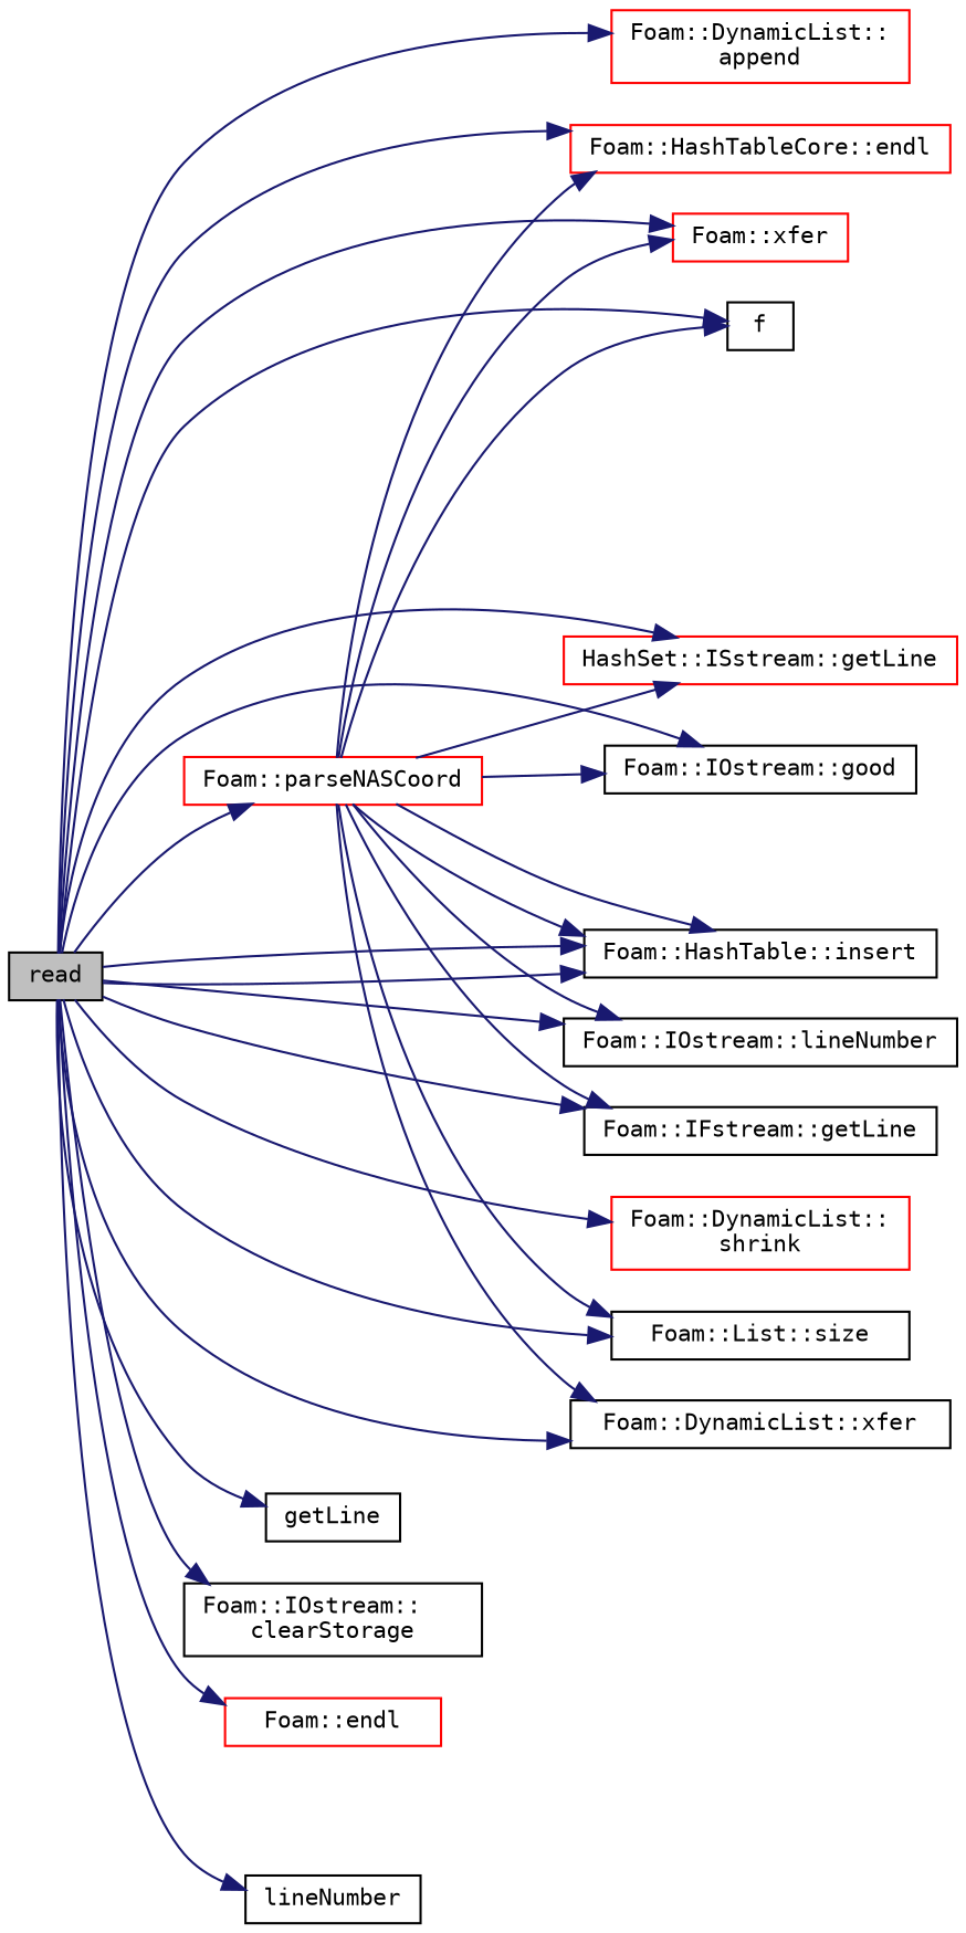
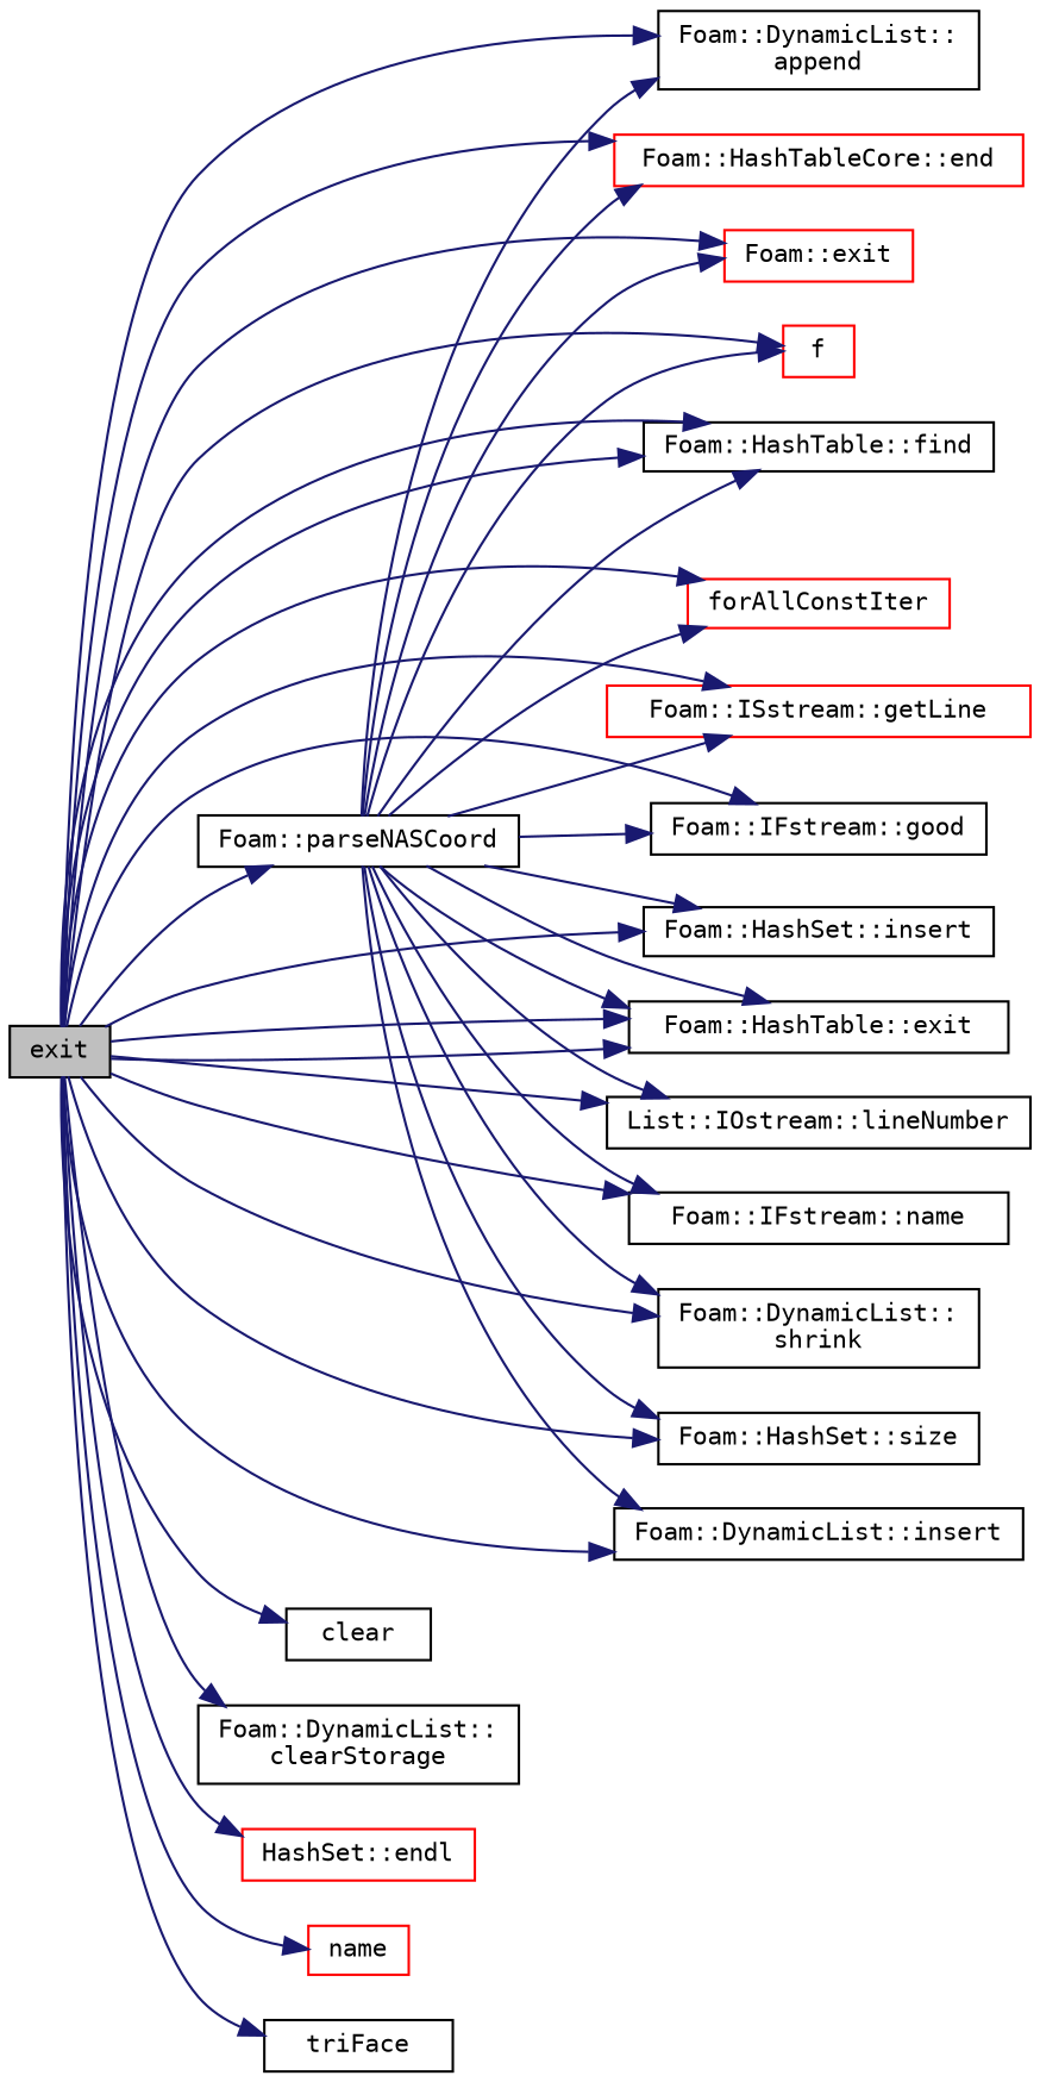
  digraph {
    fontname="DejaVu Sans Mono"
    rankdir=LR
    node [color=black fontname="DejaVu Sans Mono" fontsize=10 shape=record]
    edge [color=midnightblue fontname="DejaVu Sans Mono" fontsize=10 labelfontname=FreeSans labelfontsize=10 style=solid]
-   n1 [fillcolor=grey75 fontcolor=black height=0.2 label=read style=filled width=0.4]
-   n2 [color=red height=0.2 label="Foam::DynamicList::\lappend" width=0.4]
-   n3 [height=0.2 label=getLine width=0.4]
-   n4 [height=0.2 label="Foam::IOstream::\lclearStorage" width=0.4]
-   n5 [color=red height=0.2 label="Foam::HashTableCore::endl" width=0.4]
-   n6 [color=red height=0.2 label="Foam::endl" width=0.4]
-   n7 [color=red height=0.2 label="Foam::xfer" width=0.4]
-   n8 [height=0.2 label=f width=0.4]
-   n11 [color=red height=0.2 label="HashSet::ISstream::getLine" width=0.4]
-   n12 [height=0.2 label="Foam::IOstream::good" width=0.4]
-   n14 [height=0.2 label="Foam::HashTable::insert" width=0.4]
-   n15 [height=0.2 label="Foam::IOstream::lineNumber" width=0.4]
-   n17 [height=0.2 label="Foam::IFstream::getLine" width=0.4]
-   n18 [color=red height=0.2 label="Foam::parseNASCoord" width=0.4]
-   n19 [color=red height=0.2 label="Foam::DynamicList::\lshrink" width=0.4]
-   n20 [height=0.2 label="Foam::List::size" width=0.4]
-   n21 [height=0.2 label="Foam::DynamicList::xfer" width=0.4]
-   n22 [height=0.2 label=lineNumber width=0.4]
+   n1 [fillcolor=grey75 fontcolor=black height=0.2 label=exit style=filled width=0.4]
+   n2 [height=0.2 label="Foam::DynamicList::\lappend" width=0.4]
+   n3 [height=0.2 label=clear width=0.4]
+   n4 [height=0.2 label="Foam::DynamicList::\lclearStorage" width=0.4]
+   n5 [color=red height=0.2 label="Foam::HashTableCore::end" width=0.4]
+   n6 [color=red height=0.2 label="HashSet::endl" width=0.4]
+   n7 [color=red height=0.2 label="Foam::exit" width=0.4]
+   n8 [color=red height=0.2 label=f width=0.4]
+   n9 [height=0.2 label="Foam::HashTable::find" width=0.4]
+   n10 [color=red height=0.2 label=forAllConstIter width=0.4]
+   n11 [color=red height=0.2 label="Foam::ISstream::getLine" width=0.4]
+   n12 [height=0.2 label="Foam::IFstream::good" width=0.4]
+   n13 [height=0.2 label="Foam::HashSet::insert" width=0.4]
+   n14 [height=0.2 label="Foam::HashTable::exit" width=0.4]
+   n15 [height=0.2 label="List::IOstream::lineNumber" width=0.4]
+   n16 [color=red height=0.2 label=name width=0.4]
+   n17 [height=0.2 label="Foam::IFstream::name" width=0.4]
+   n18 [height=0.2 label="Foam::parseNASCoord" width=0.4]
+   n19 [height=0.2 label="Foam::DynamicList::\lshrink" width=0.4]
+   n20 [height=0.2 label="Foam::HashSet::size" width=0.4]
+   n21 [height=0.2 label="Foam::DynamicList::insert" width=0.4]
+   n22 [height=0.2 label=triFace width=0.4]
    n1 -> n2
    n1 -> n3
    n1 -> n4
    n1 -> n5
    n1 -> n6
    n1 -> n7
    n1 -> n8
+   n1 -> n9
+   n1 -> n9
+   n1 -> n10
    n1 -> n11
    n1 -> n12
+   n1 -> n13
    n1 -> n14
    n1 -> n14
    n1 -> n15
+   n1 -> n16
    n1 -> n17
    n1 -> n18
    n1 -> n19
    n1 -> n20
    n1 -> n21
    n1 -> n22
+   n18 -> n2
    n18 -> n5
    n18 -> n7
    n18 -> n8
+   n18 -> n9
+   n18 -> n10
    n18 -> n11
    n18 -> n12
+   n18 -> n13
    n18 -> n14
    n18 -> n14
    n18 -> n15
    n18 -> n17
+   n18 -> n19
    n18 -> n20
    n18 -> n21
  }
